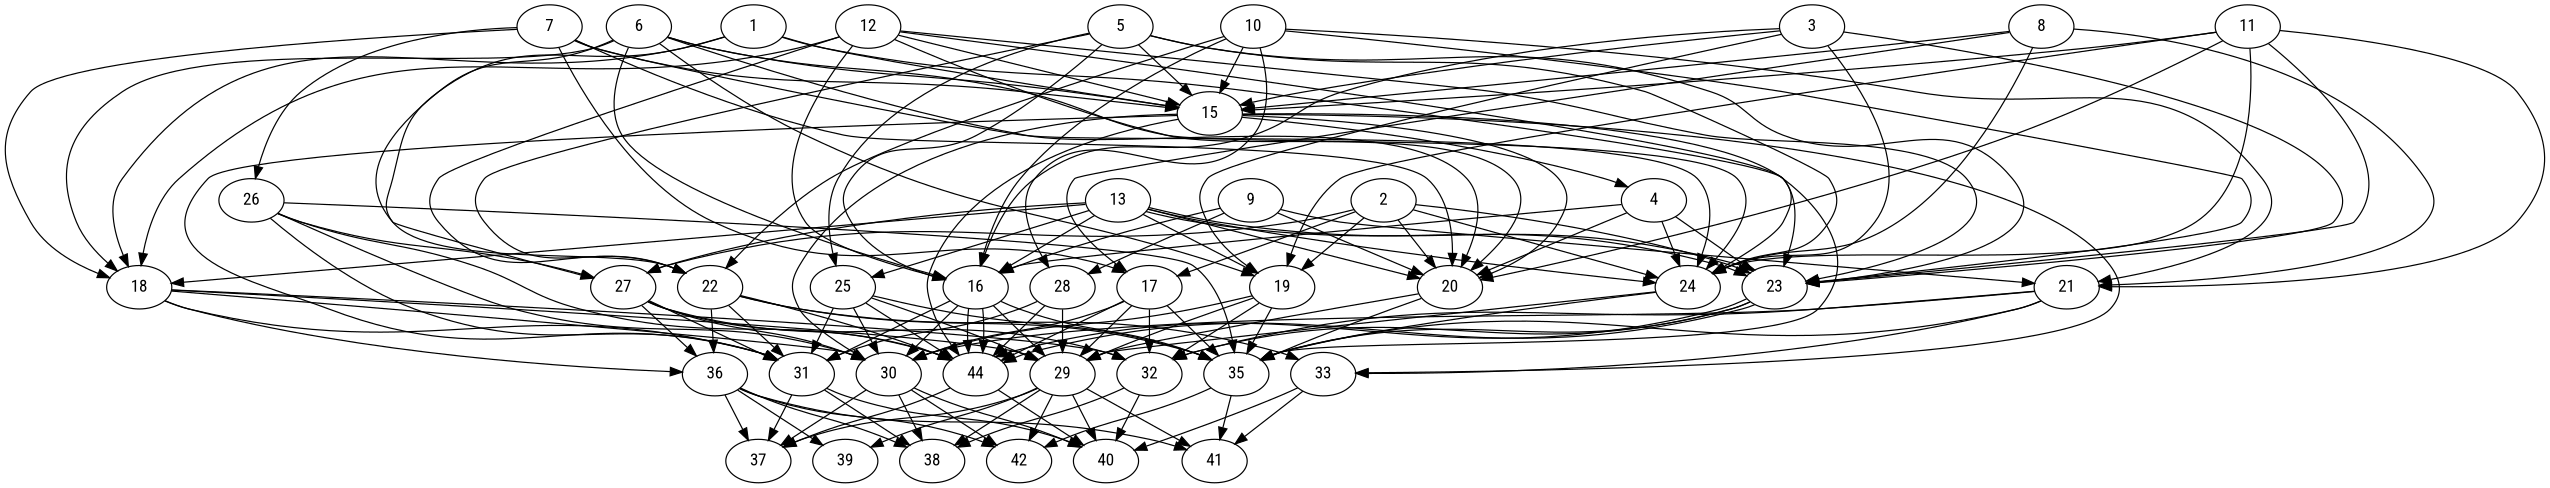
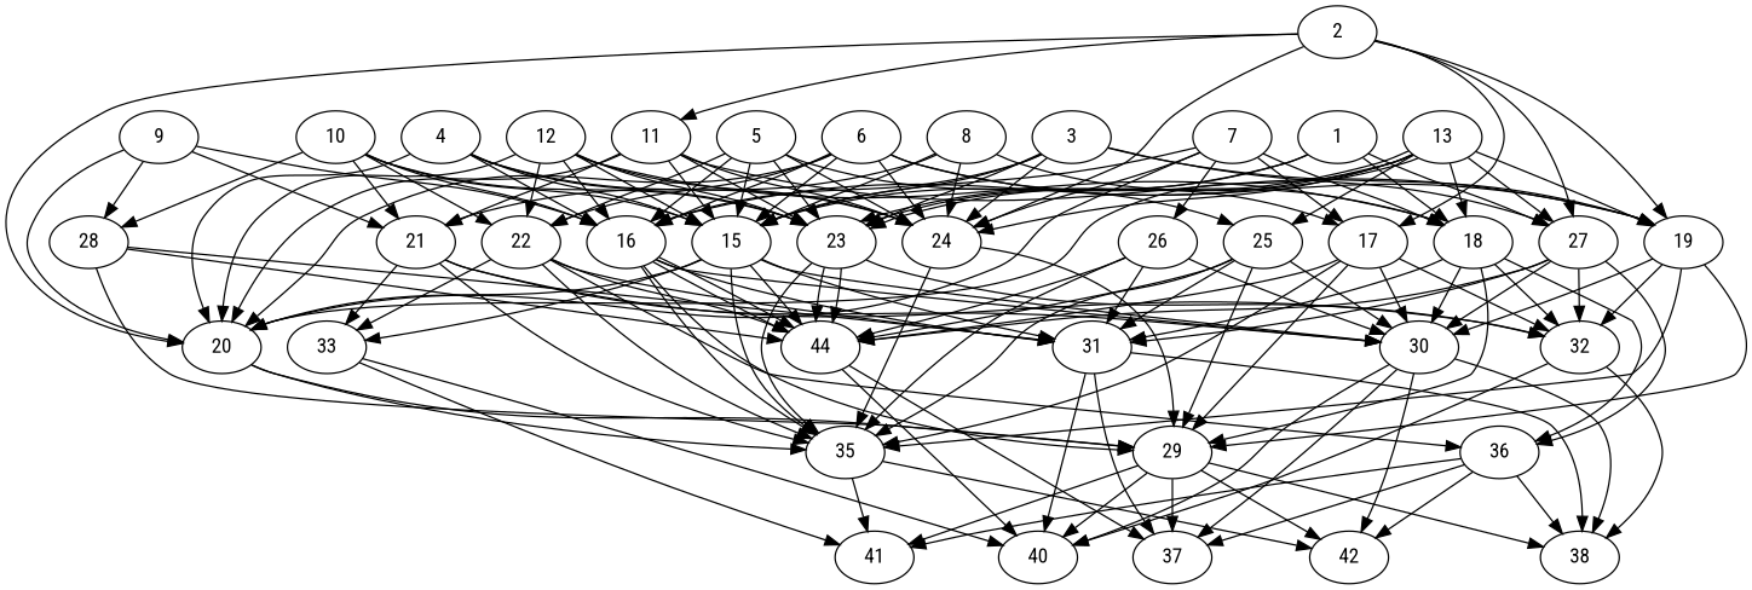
  digraph {
    fontname="Roboto Condensed"
    node [alpha=0.18 fontname="Roboto Condensed"]
    edge [fontname="Roboto Condensed"]
    1 [expect_size=3435664699157270]
    15 [alpha=0.05 expect_size=3166650401912189353984]
    18 [expect_size=36692626880829824]
    23 [alpha=0.01 expect_size=1203854806429439232]
    27 [alpha=0.17 expect_size=1514053279845906176]
    30 [alpha=0.19 expect_size=694444609193212672]
    31 [alpha=0.16 expect_size=2062507144193105408]
    33 [alpha=0.17 expect_size=1618836144859880882176]
    n9 [alpha=0.14 expect_size=1298683267410946816 label=44]
    35 [alpha=0.20 expect_size=17379590746194268]
    20 [alpha=0.11 expect_size=1736356923930437376]
    29 [alpha=0.14 expect_size=11514741299575676469248]
    32 [alpha=0.04 expect_size=2300320727357567533056]
    36 [alpha=0.06 expect_size=10146695076283980]
    37 [alpha=0.11 expect_size=375455721257701824]
    38 [alpha=0.16 expect_size=2091558981045583872000]
-   39 [alpha=0.02 expect_size=3992504371182585856]
    40 [expect_size=37031885448835992]
    41 [alpha=0.12 expect_size=1803978482288661889024]
    42 [alpha=0.02 expect_size=13638886378471975550976]
    2 [expect_size=3351059046099982336]
    17 [alpha=0.11 expect_size=3147759696036983996416]
    19 [alpha=0.01 expect_size=1144090355604695168]
    24 [expect_size=2086379227225601867776]
    3 [alpha=0.10 expect_size=195828804952784896000]
    16 [alpha=0.01 expect_size=26237112187196968]
    4 [alpha=0.09 expect_size=105798999420642352]
    5 [expect_size=1020147809281084751872]
    22 [alpha=0.07 expect_size=10946762547170531328]
    25 [alpha=0.08 expect_size=10302935671800074338304]
    6 [alpha=0.16 expect_size=13081503507757682]
    7 [alpha=0.04 expect_size=7826690567330798592]
    26 [alpha=0.17 expect_size=2922412118227919306752]
    8 [alpha=0.19 expect_size=8828947915167760384000]
    21 [alpha=0.17 expect_size=44853538363371832]
    9 [alpha=0.02 expect_size=35443022194955848]
    28 [alpha=0.02 expect_size=172699634827858560]
    10 [alpha=0.03 expect_size=230847487647119712]
    11 [alpha=0.01 expect_size=1111187027565905707008]
    12 [alpha=0.20 expect_size=25639909670654468]
    13 [alpha=0.06 expect_size=17121278537925014]
    1 -> 15
    1 -> 18
    1 -> 23
    1 -> 27
    15 -> 30
    15 -> 31
    15 -> 33
    15 -> n9
    15 -> 35
    15 -> 20
    18 -> 30
    18 -> 31
    18 -> 29
    18 -> 32
    18 -> 36
    23 -> n9
    23 -> n9
    23 -> 35
    23 -> 32
    27 -> 30
    27 -> 31
    27 -> n9
    27 -> 32
    27 -> 36
    30 -> 37
    30 -> 38
    30 -> 40
    30 -> 42
    31 -> 37
    31 -> 38
    31 -> 40
    33 -> 40
    33 -> 41
    n9 -> 37
    n9 -> 40
    35 -> 41
    35 -> 42
    20 -> 35
    20 -> 29
    29 -> 37
    29 -> 38
-   29 -> 39
    29 -> 40
    29 -> 41
    29 -> 42
    32 -> 38
    32 -> 40
    36 -> 37
    36 -> 38
-   36 -> 39
    36 -> 41
    36 -> 42
-   2 -> 23
+   2 -> 11
    2 -> 27
    2 -> 20
    2 -> 17
    2 -> 19
    2 -> 24
    17 -> 30
    17 -> n9
    17 -> 35
    17 -> 29
    17 -> 32
    19 -> 30
    19 -> 35
    19 -> 29
    19 -> 32
    24 -> 35
    24 -> 29
    3 -> 15
    3 -> 23
-   26 -> 27
+   3 -> 27
    3 -> 19
    3 -> 24
    3 -> 16
    16 -> 30
    16 -> 31
    16 -> n9
    16 -> n9
    16 -> 35
    16 -> 29
-   15 -> 4
+   4 -> 15
    4 -> 23
    4 -> 20
    4 -> 24
    4 -> 16
    5 -> 15
    5 -> 23
    5 -> 24
    5 -> 16
    5 -> 22
    5 -> 25
    22 -> 31
    22 -> 33
    22 -> n9
    22 -> 35
    22 -> 36
    25 -> 30
    25 -> 31
    25 -> n9
    25 -> 35
    25 -> 29
    6 -> 15
    6 -> 18
    6 -> 20
    6 -> 19
    6 -> 24
    6 -> 16
    6 -> 22
    7 -> 15
    7 -> 18
    7 -> 20
    7 -> 17
    7 -> 24
    7 -> 26
    26 -> 30
    26 -> 31
    26 -> n9
    26 -> 35
    8 -> 15
    8 -> 17
    8 -> 24
    8 -> 21
    21 -> 30
    21 -> 33
    21 -> 35
    21 -> 32
    9 -> 20
    9 -> 16
    9 -> 21
    9 -> 28
    28 -> 31
    28 -> n9
    28 -> 29
    10 -> 15
    10 -> 23
    10 -> 16
    10 -> 22
    10 -> 21
    10 -> 28
    11 -> 15
    11 -> 23
    11 -> 20
    11 -> 19
    11 -> 24
    11 -> 21
    12 -> 15
    12 -> 18
    12 -> 23
    12 -> 20
    12 -> 24
    12 -> 16
    12 -> 22
    13 -> 18
    13 -> 23
    13 -> 23
    13 -> 27
    13 -> 20
    13 -> 19
    13 -> 24
    13 -> 16
    13 -> 25
  }
